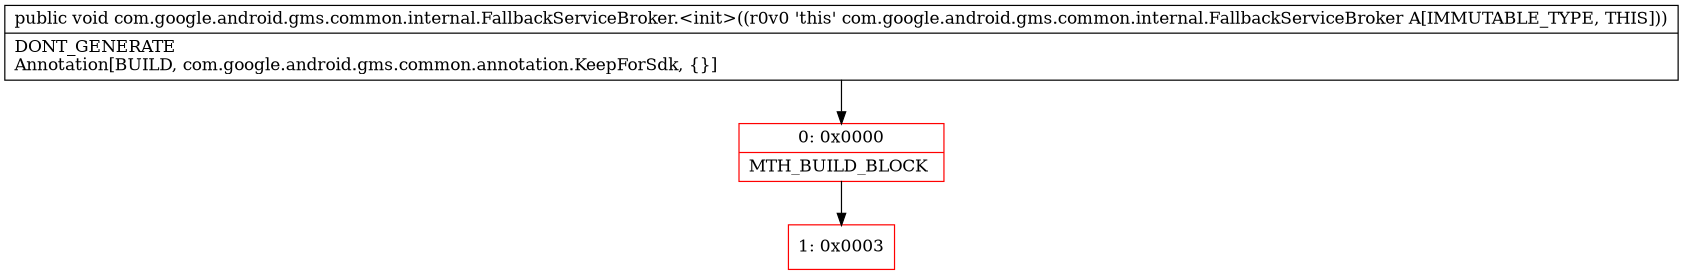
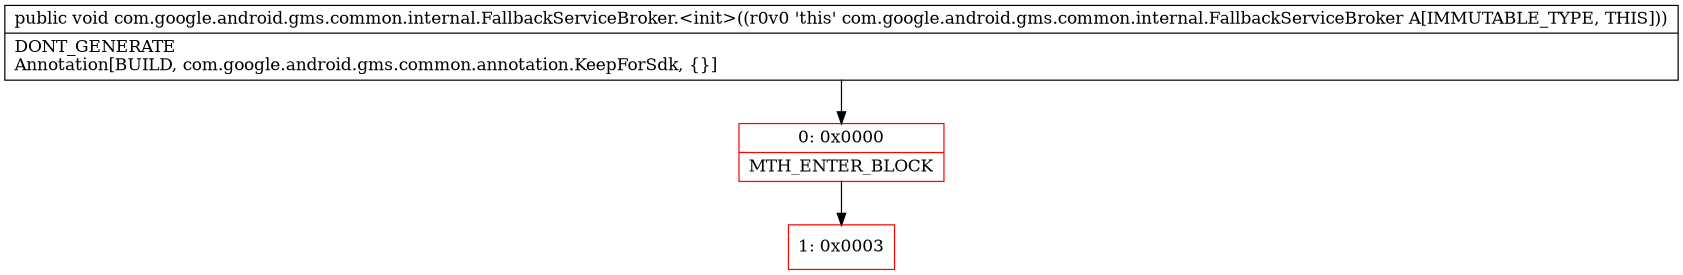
  digraph {
    node [color=red shape=record]
-   n1 [label="{0\:\ 0x0000|MTH_BUILD_BLOCK\l}"]
+   n1 [label="{0\:\ 0x0000|MTH_ENTER_BLOCK\l}"]
    n2 [label="{1\:\ 0x0003}"]
    n3 [label="{public void com.google.android.gms.common.internal.FallbackServiceBroker.\<init\>((r0v0 'this' com.google.android.gms.common.internal.FallbackServiceBroker A[IMMUTABLE_TYPE, THIS]))  | DONT_GENERATE\lAnnotation[BUILD, com.google.android.gms.common.annotation.KeepForSdk, \{\}]\l}" color=""]
    subgraph cluster_1 {
      label="R(0)"
    }
    n1 -> n2
    n3 -> n1
  }
